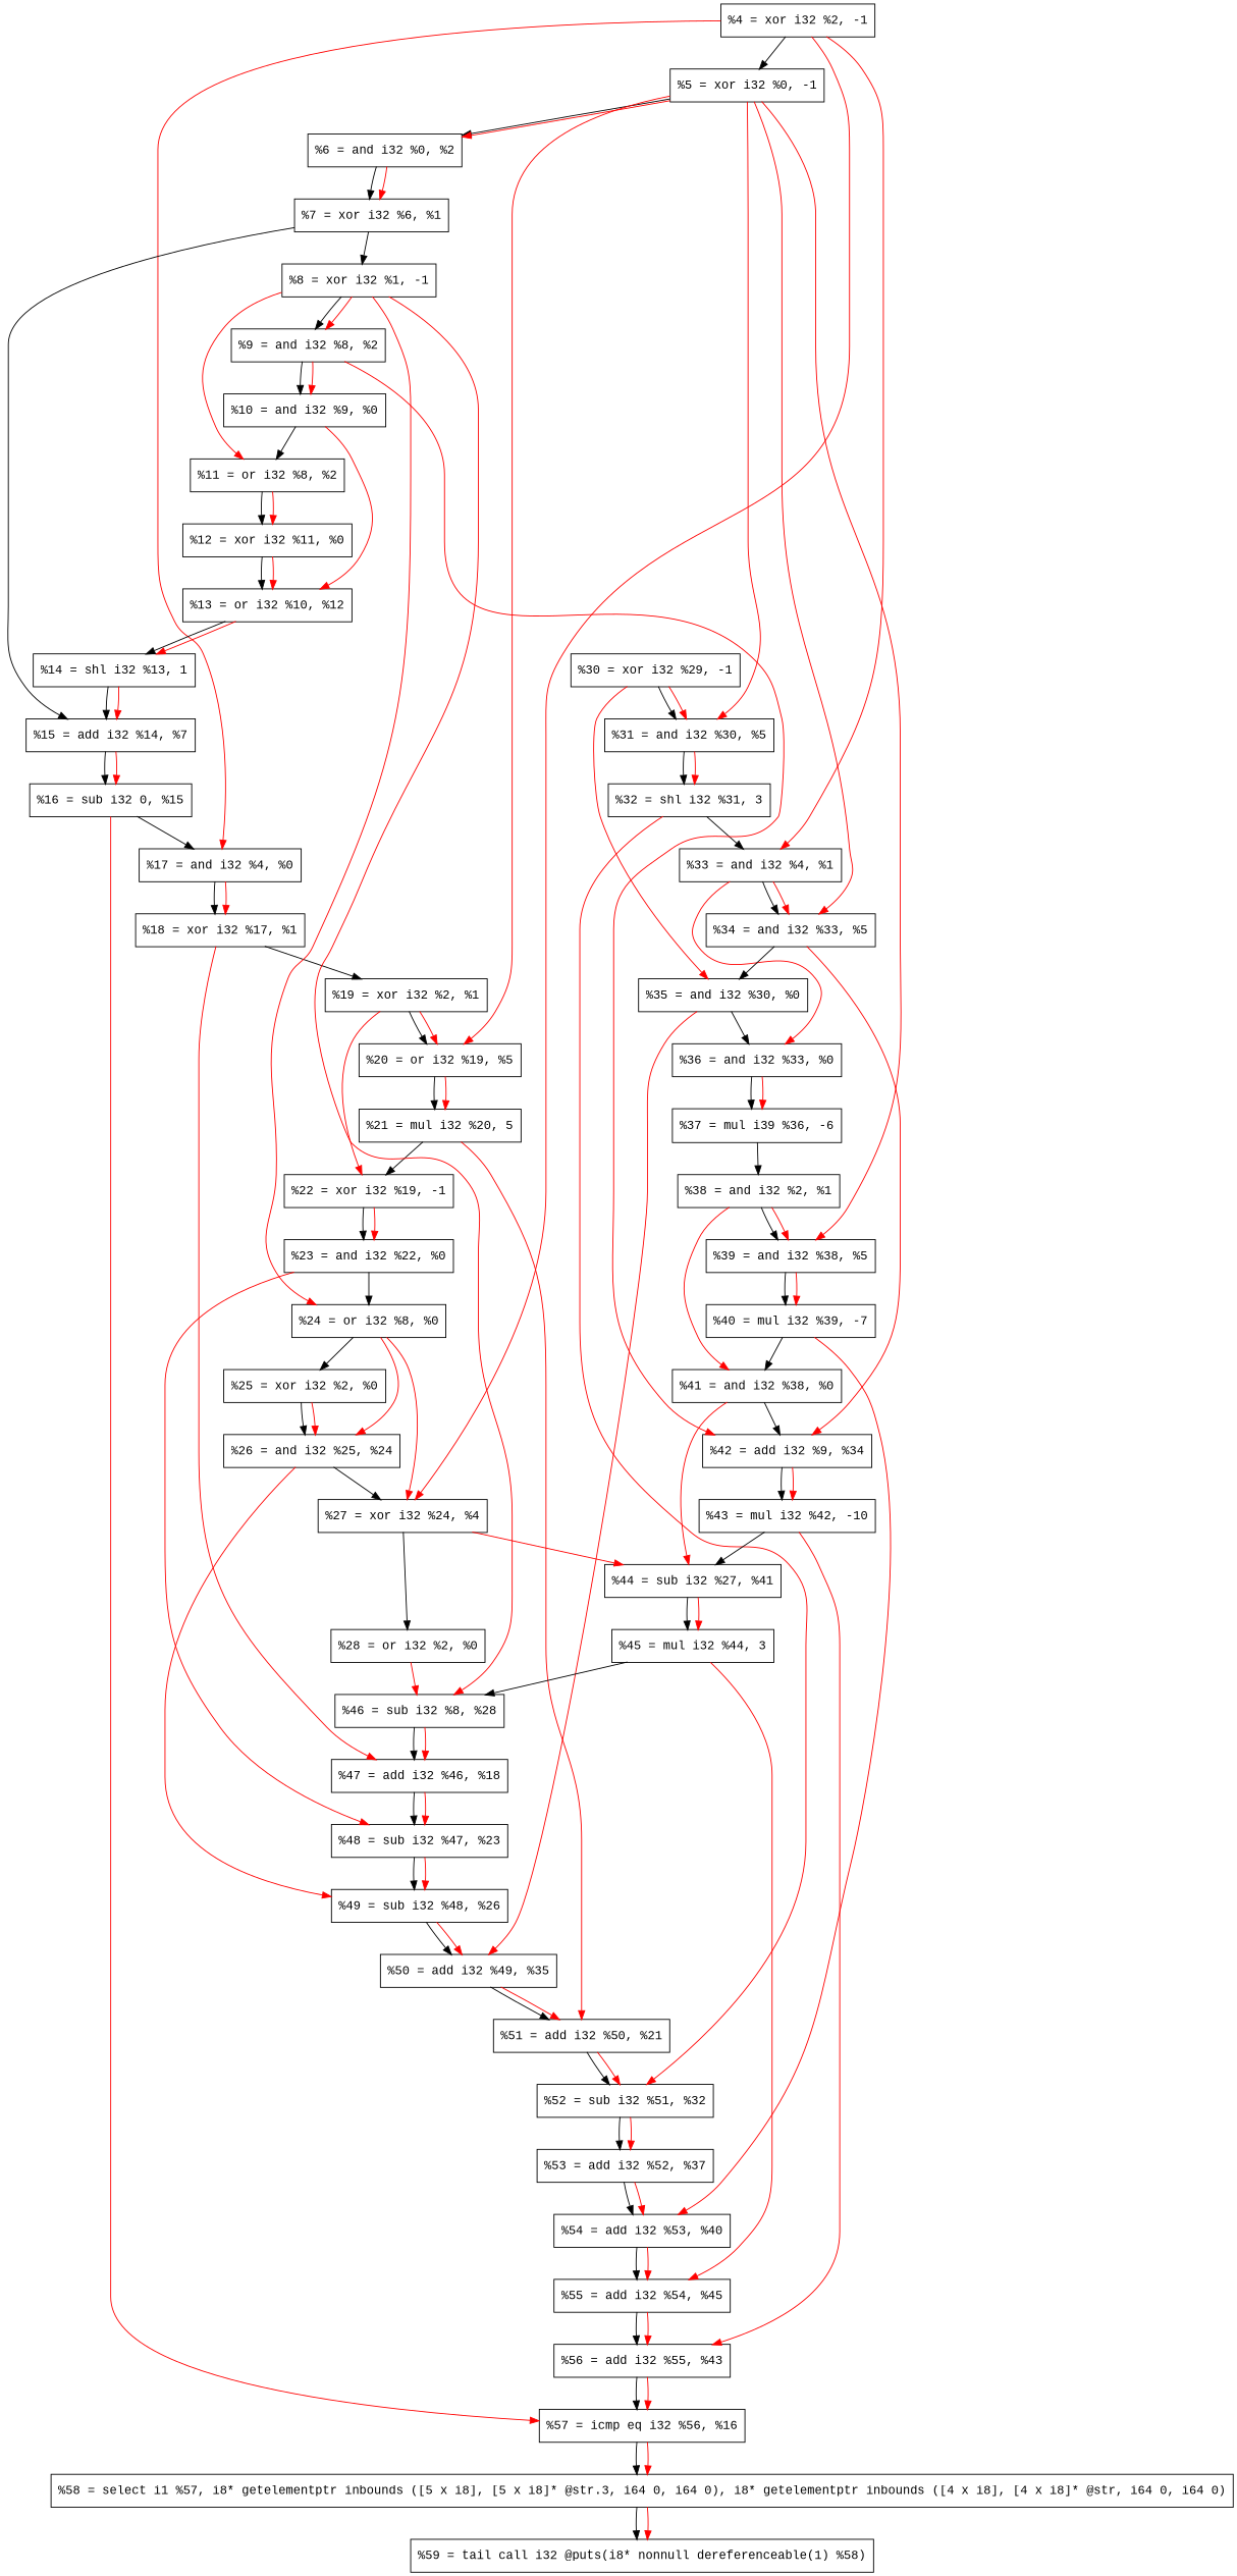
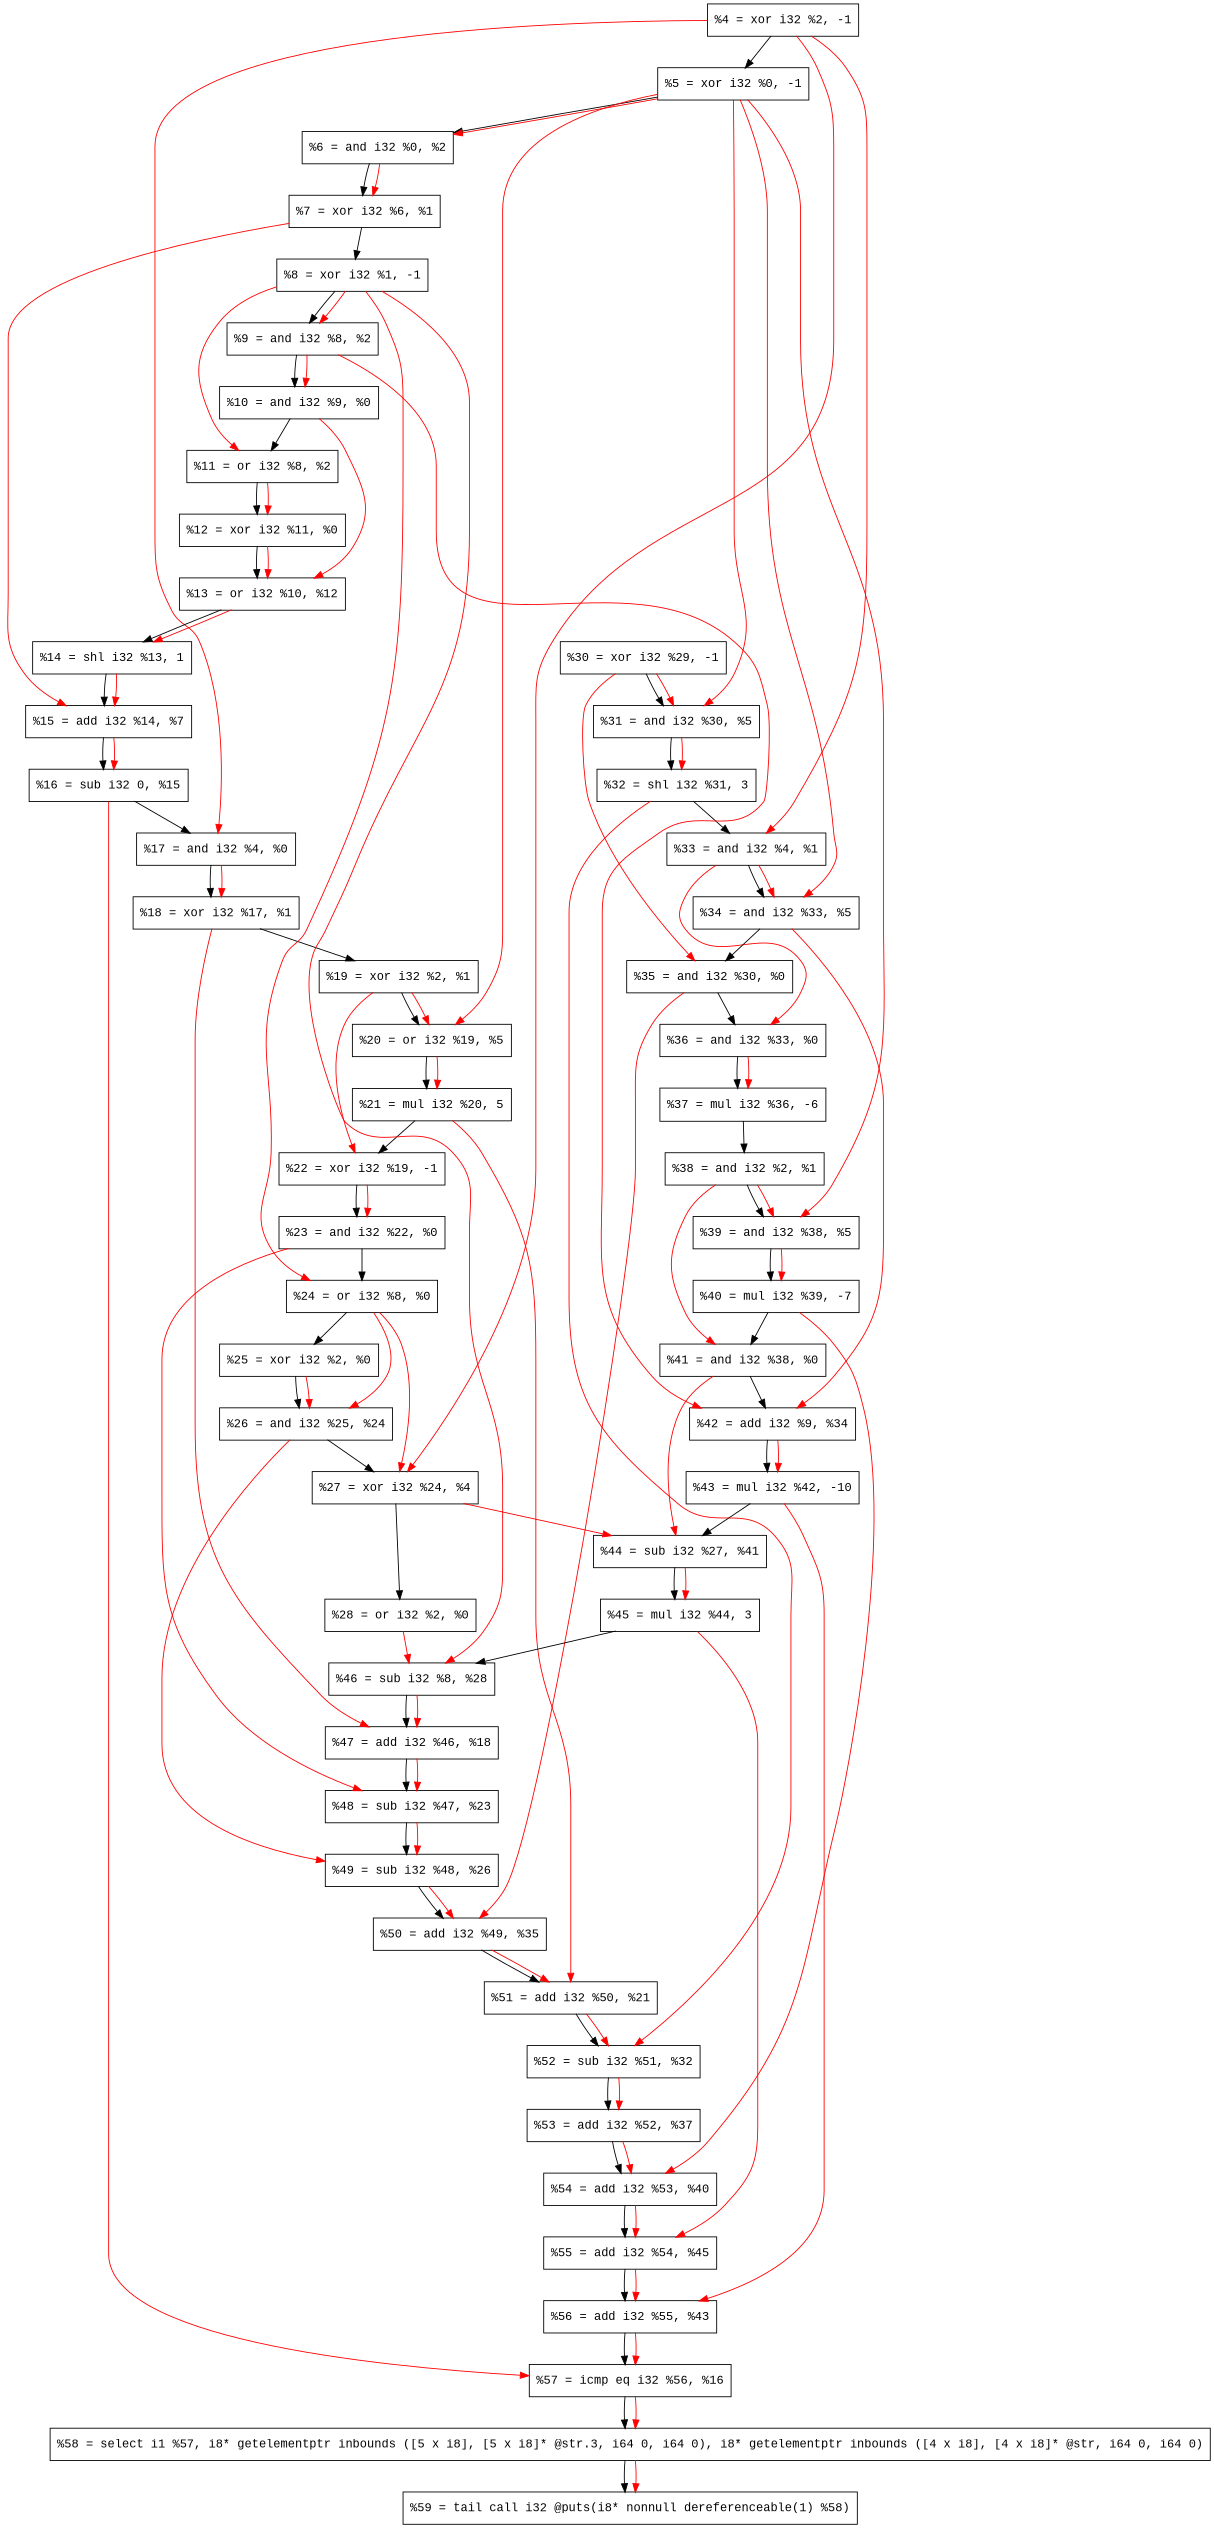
  digraph {
    fontname="Liberation Mono"
    node [fontname="Liberation Mono" shape=record]
    edge [fontname="Liberation Mono" color=red]
    n1 [label="  %4 = xor i32 %2, -1"]
    n2 [label="  %5 = xor i32 %0, -1"]
    n3 [label="  %17 = and i32 %4, %0"]
    n4 [label="  %27 = xor i32 %24, %4"]
    n5 [label="  %33 = and i32 %4, %1"]
    n6 [label="%6 = and i32 %0, %2"]
    n7 [label="  %20 = or i32 %19, %5"]
    n8 [label="  %31 = and i32 %30, %5"]
    n9 [label="  %34 = and i32 %33, %5"]
    n10 [label="  %39 = and i32 %38, %5"]
    n11 [label="  %18 = xor i32 %17, %1"]
    n12 [label="  %28 = or i32 %2, %0"]
    n13 [label="  %44 = sub i32 %27, %41"]
    n14 [label="  %36 = and i32 %33, %0"]
    n15 [label="  %7 = xor i32 %6, %1"]
    n16 [label="  %21 = mul i32 %20, 5"]
    n17 [label="  %32 = shl i32 %31, 3"]
    n18 [label="  %42 = add i32 %9, %34"]
    n19 [label="  %35 = and i32 %30, %0"]
    n20 [label="  %40 = mul i32 %39, -7"]
    n21 [label="  %8 = xor i32 %1, -1"]
    n22 [label="  %15 = add i32 %14, %7"]
    n23 [label="  %9 = and i32 %8, %2"]
    n24 [label="  %11 = or i32 %8, %2"]
    n25 [label="  %24 = or i32 %8, %0"]
    n26 [label="  %46 = sub i32 %8, %28"]
    n27 [label="  %16 = sub i32 0, %15"]
    n28 [label="  %10 = and i32 %9, %0"]
    n29 [label="  %12 = xor i32 %11, %0"]
    n30 [label="  %25 = xor i32 %2, %0"]
    n31 [label="  %26 = and i32 %25, %24"]
    n32 [label="  %47 = add i32 %46, %18"]
    n33 [label="  %13 = or i32 %10, %12"]
    n34 [label="  %43 = mul i32 %42, -10"]
    n35 [label="  %14 = shl i32 %13, 1"]
    n36 [label="  %57 = icmp eq i32 %56, %16"]
    n37 [label="  %58 = select i1 %57, i8* getelementptr inbounds ([5 x i8], [5 x i8]* @str.3, i64 0, i64 0), i8* getelementptr inbounds ([4 x i8], [4 x i8]* @str, i64 0, i64 0)"]
    n38 [label="  %19 = xor i32 %2, %1"]
    n39 [label="  %22 = xor i32 %19, -1"]
    n40 [label="  %48 = sub i32 %47, %23"]
    n41 [label="  %23 = and i32 %22, %0"]
    n42 [label="  %51 = add i32 %50, %21"]
    n43 [label="  %52 = sub i32 %51, %32"]
    n44 [label="  %49 = sub i32 %48, %26"]
    n45 [label="  %50 = add i32 %49, %35"]
    n46 [label="  %45 = mul i32 %44, 3"]
    n47 [label="  %30 = xor i32 %29, -1"]
    n48 [label="  %53 = add i32 %52, %37"]
-   n49 [label="%37 = mul i39 %36, -6"]
+   n49 [label="  %37 = mul i32 %36, -6"]
    n50 [label="  %38 = and i32 %2, %1"]
    n51 [label="  %41 = and i32 %38, %0"]
    n52 [label="  %54 = add i32 %53, %40"]
    n53 [label="  %55 = add i32 %54, %45"]
    n54 [label="  %56 = add i32 %55, %43"]
    n55 [label="  %59 = tail call i32 @puts(i8* nonnull dereferenceable(1) %58)"]
    n1 -> n2 [color=""]
    n1 -> n3
    n1 -> n4
    n1 -> n5
    n2 -> n6 [color=""]
    n2 -> n6
    n2 -> n7
    n2 -> n8
    n2 -> n9
    n2 -> n10
    n3 -> n11 [color=""]
    n3 -> n11
    n4 -> n12 [color=""]
    n4 -> n13
    n5 -> n9 [color=""]
    n5 -> n9
    n5 -> n14
    n6 -> n15 [color=""]
    n6 -> n15
    n7 -> n16 [color=""]
    n7 -> n16
    n8 -> n17 [color=""]
    n8 -> n17
    n9 -> n18
    n9 -> n19 [color=""]
    n10 -> n20 [color=""]
    n10 -> n20
    n11 -> n32
    n11 -> n38 [color=""]
    n12 -> n26
    n13 -> n46 [color=""]
    n13 -> n46
    n14 -> n49 [color=""]
    n14 -> n49
    n15 -> n21 [color=""]
-   n15 -> n22 [color=black]
+   n15 -> n22
    n16 -> n39 [color=""]
    n16 -> n42
    n17 -> n5 [color=""]
    n17 -> n43
    n18 -> n34 [color=""]
    n18 -> n34
    n19 -> n14 [color=""]
    n19 -> n45
    n20 -> n51 [color=""]
    n20 -> n52
    n21 -> n23 [color=""]
    n21 -> n23
    n21 -> n24
    n21 -> n25
    n21 -> n26
    n22 -> n27 [color=""]
    n22 -> n27
    n23 -> n18
    n23 -> n28 [color=""]
    n23 -> n28
    n24 -> n29 [color=""]
    n24 -> n29
    n25 -> n4
    n25 -> n30 [color=""]
    n25 -> n31
    n26 -> n32 [color=""]
    n26 -> n32
    n27 -> n3 [color=""]
    n27 -> n36
    n28 -> n24 [color=""]
    n28 -> n33
    n29 -> n33 [color=""]
    n29 -> n33
    n30 -> n31 [color=""]
    n30 -> n31
    n31 -> n4 [color=""]
    n31 -> n44
    n32 -> n40 [color=""]
    n32 -> n40
    n33 -> n35 [color=""]
    n33 -> n35
    n34 -> n13 [color=""]
    n34 -> n54
    n35 -> n22 [color=""]
    n35 -> n22
    n36 -> n37 [color=""]
    n36 -> n37
    n37 -> n55 [color=""]
    n37 -> n55
    n38 -> n7 [color=""]
    n38 -> n7
    n38 -> n39
    n39 -> n41 [color=""]
    n39 -> n41
    n40 -> n44 [color=""]
    n40 -> n44
    n41 -> n25 [color=""]
    n41 -> n40
    n42 -> n43 [color=""]
    n42 -> n43
    n43 -> n48 [color=""]
    n43 -> n48
    n44 -> n45 [color=""]
    n44 -> n45
    n45 -> n42 [color=""]
    n45 -> n42
    n46 -> n26 [color=""]
    n46 -> n53
    n47 -> n8 [color=""]
    n47 -> n8
    n47 -> n19
    n48 -> n52 [color=""]
    n48 -> n52
    n49 -> n50 [color=""]
    n50 -> n10 [color=""]
    n50 -> n10
    n50 -> n51
    n51 -> n13
    n51 -> n18 [color=""]
    n52 -> n53 [color=""]
    n52 -> n53
    n53 -> n54 [color=""]
    n53 -> n54
    n54 -> n36 [color=""]
    n54 -> n36
  }
